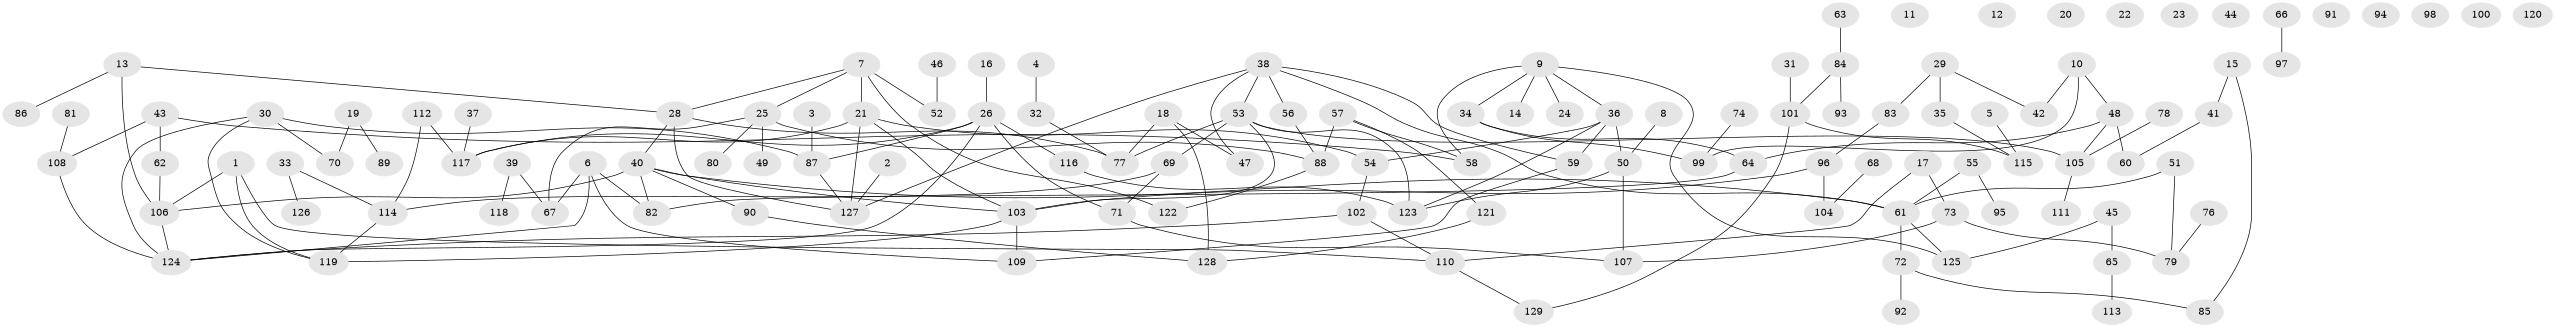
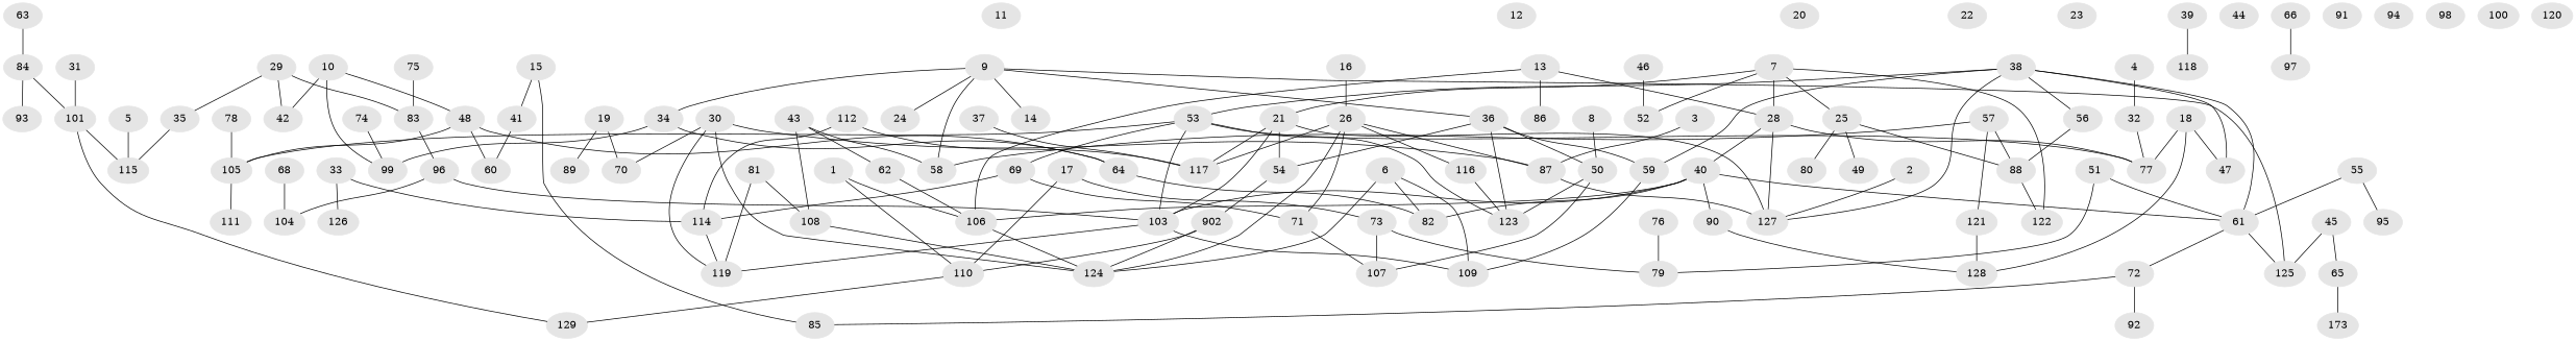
  graph {
    node [color=gray90 style=filled]
    1
    106
    110
    124
    129
    2
    127
    3
    87
    4
    32
    77
    5
    115
    6
-   67
    82
    109
    7
    25
    28
    52
    122
    21
    49
    80
    88
    40
    53
    103
    123
    105
    69
    8
    50
    107
    9
    14
    24
    34
    36
    58
    125
    99
    64
    54
    59
    10
    42
    48
    60
    11
    12
    13
    86
    15
    41
    85
    16
    26
    117
    71
    116
    17
    73
    79
    18
    47
    128
    19
    70
    89
    20
-   102
+   102 [label=902]
    119
    22
    23
    76
    61
    90
    29
    35
    83
    96
    30
    31
    101
    33
    114
    126
    37
    38
    56
    72
    39
    118
    43
    62
    108
    44
    45
    65
-   113
+   113 [label=173]
    46
    111
    51
    55
    95
    57
    121
    92
    63
    84
    93
    66
    97
    68
    104
    74
+   75
    78
    81
    91
    94
    98
    100
    112
    120
    1 -- 106
    1 -- 110
    106 -- 124
    110 -- 129
    2 -- 127
    3 -- 87
    87 -- 127
    4 -- 32
    32 -- 77
    5 -- 115
    6 -- 124
-   6 -- 67
    6 -- 82
    6 -- 109
    7 -- 25
    7 -- 28
    7 -- 52
    7 -- 122
    7 -- 21
-   25 -- 67
    25 -- 49
    25 -- 80
    25 -- 88
    28 -- 127
    28 -- 77
    28 -- 40
    21 -- 127
    21 -- 103
    21 -- 54
    21 -- 117
    88 -- 122
    40 -- 106
    40 -- 82
    40 -- 103
    40 -- 61
    40 -- 90
    53 -- 77
    53 -- 103
    53 -- 123
    53 -- 105
    53 -- 69
    103 -- 109
    103 -- 119
    105 -- 111
    69 -- 71
    69 -- 114
    8 -- 50
    50 -- 123
    50 -- 107
    9 -- 14
    9 -- 24
    9 -- 34
    9 -- 36
    9 -- 58
    9 -- 125
    34 -- 99
    34 -- 64
    36 -- 123
    36 -- 50
    36 -- 54
    36 -- 59
    64 -- 82
    54 -- 102
    59 -- 109
    10 -- 99
    10 -- 42
    10 -- 48
    48 -- 105
    48 -- 64
    48 -- 60
    13 -- 106
    13 -- 28
    13 -- 86
    15 -- 41
    15 -- 85
    41 -- 60
    16 -- 26
    26 -- 124
    26 -- 87
    26 -- 117
    26 -- 71
    26 -- 116
    71 -- 107
    116 -- 123
    17 -- 110
    17 -- 73
    73 -- 107
    73 -- 79
    18 -- 77
    18 -- 47
    18 -- 128
    19 -- 70
    19 -- 89
    102 -- 110
    102 -- 124
    76 -- 79
    61 -- 125
    61 -- 72
    90 -- 128
    29 -- 42
    29 -- 35
    29 -- 83
    35 -- 115
    83 -- 96
    96 -- 103
    96 -- 104
    30 -- 124
    30 -- 87
    30 -- 70
    30 -- 119
    31 -- 101
    101 -- 129
    101 -- 115
    33 -- 114
    33 -- 126
    114 -- 119
    37 -- 117
    38 -- 127
    38 -- 53
    38 -- 59
    38 -- 47
    38 -- 61
    38 -- 56
    56 -- 88
    72 -- 85
    72 -- 92
-   39 -- 67
    39 -- 118
    43 -- 58
    43 -- 62
    43 -- 108
    62 -- 106
    108 -- 124
    45 -- 125
    45 -- 65
    65 -- 113
    46 -- 52
    51 -- 79
    51 -- 61
    55 -- 61
    55 -- 95
    57 -- 88
    57 -- 58
    57 -- 121
    121 -- 128
    63 -- 84
    84 -- 101
    84 -- 93
    66 -- 97
    68 -- 104
    74 -- 99
+   75 -- 83
    78 -- 105
-   1 -- 119
+   81 -- 119
    81 -- 108
    112 -- 117
    112 -- 114
  }
